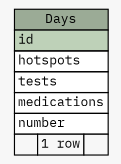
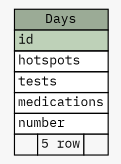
  digraph {
    bgcolor="#f7f7f7"
    fontname="IBM Plex Mono"
    fontsize=11
    nodesep=0.18
    rankdir=RL
    ranksep=0.46
-   n1 [fontname="IBM Plex Mono" fontsize=11 label=<     <TABLE BORDER="0" CELLBORDER="1" CELLSPACING="0" BGCOLOR="#ffffff">       <TR><TD COLSPAN="3" BGCOLOR="#9bab96" ALIGN="CENTER">Days</TD></TR>       <TR><TD PORT="id" COLSPAN="3" BGCOLOR="#bed1b8" ALIGN="LEFT">id</TD></TR>       <TR><TD PORT="hotspots" COLSPAN="3" ALIGN="LEFT">hotspots</TD></TR>       <TR><TD PORT="tests" COLSPAN="3" ALIGN="LEFT">tests</TD></TR>       <TR><TD PORT="medications" COLSPAN="3" ALIGN="LEFT">medications</TD></TR>       <TR><TD PORT="number" COLSPAN="3" ALIGN="LEFT">number</TD></TR>       <TR><TD ALIGN="LEFT" BGCOLOR="#f7f7f7">  </TD><TD ALIGN="RIGHT" BGCOLOR="#f7f7f7">1 row</TD><TD ALIGN="RIGHT" BGCOLOR="#f7f7f7">  </TD></TR>     </TABLE>> shape=plaintext]
+   n1 [fontname="IBM Plex Mono" fontsize=11 label=<     <TABLE BORDER="0" CELLBORDER="1" CELLSPACING="0" BGCOLOR="#ffffff">       <TR><TD COLSPAN="3" BGCOLOR="#9bab96" ALIGN="CENTER">Days</TD></TR>       <TR><TD PORT="id" COLSPAN="3" BGCOLOR="#bed1b8" ALIGN="LEFT">id</TD></TR>       <TR><TD PORT="hotspots" COLSPAN="3" ALIGN="LEFT">hotspots</TD></TR>       <TR><TD PORT="tests" COLSPAN="3" ALIGN="LEFT">tests</TD></TR>       <TR><TD PORT="medications" COLSPAN="3" ALIGN="LEFT">medications</TD></TR>       <TR><TD PORT="number" COLSPAN="3" ALIGN="LEFT">number</TD></TR>       <TR><TD ALIGN="LEFT" BGCOLOR="#f7f7f7">  </TD><TD ALIGN="RIGHT" BGCOLOR="#f7f7f7">5 row</TD><TD ALIGN="RIGHT" BGCOLOR="#f7f7f7">  </TD></TR>     </TABLE>> shape=plaintext]
  }
